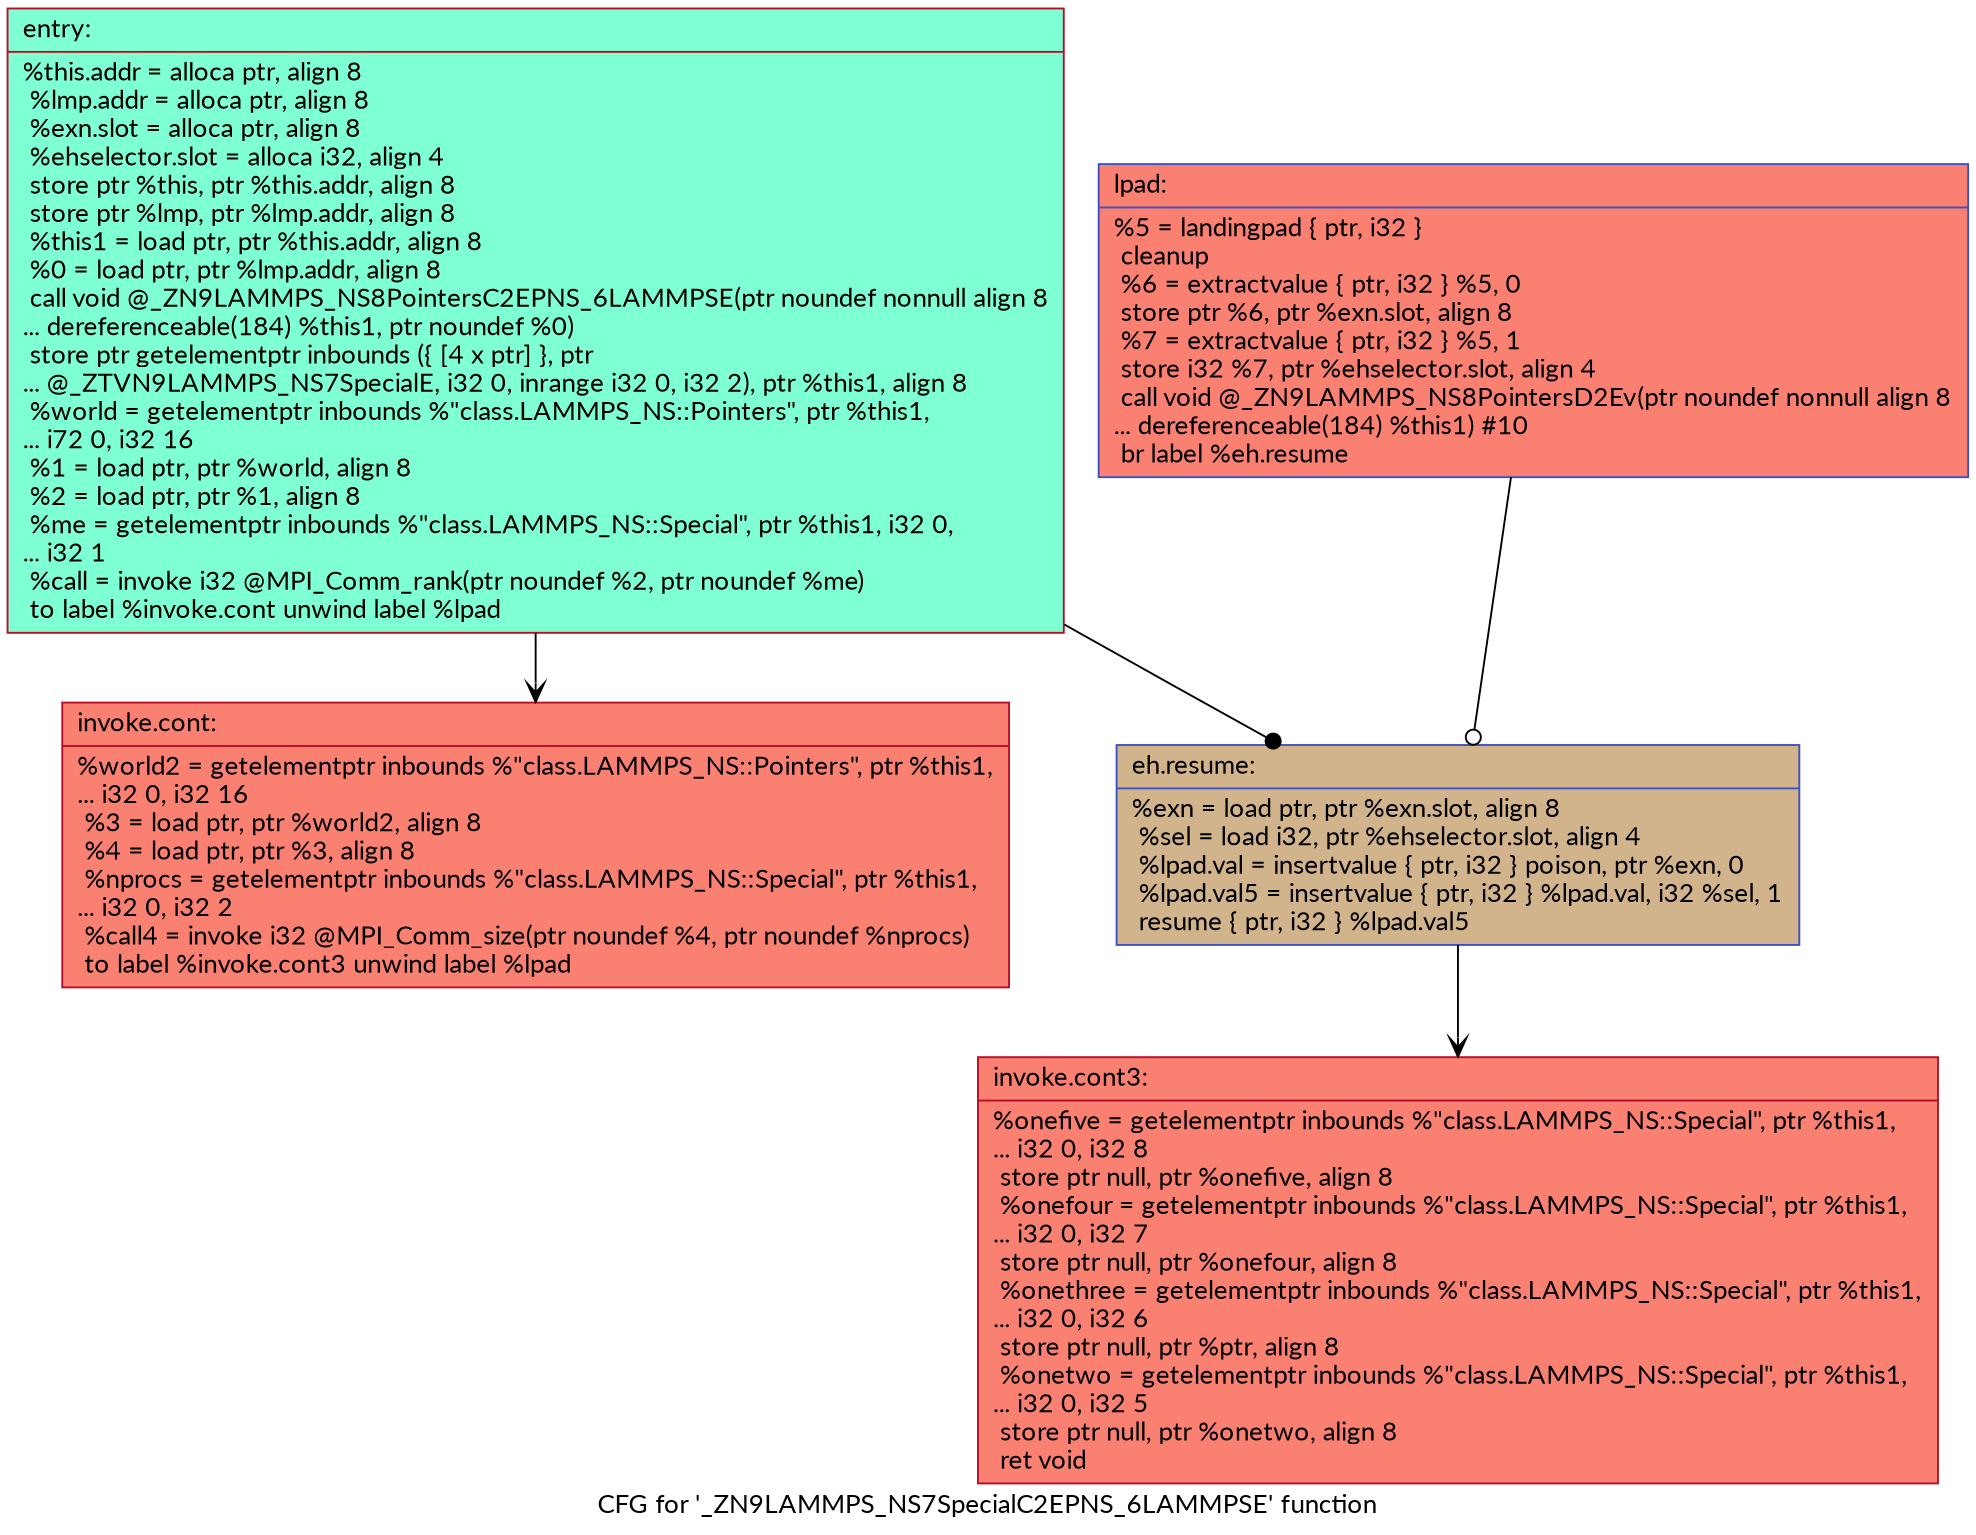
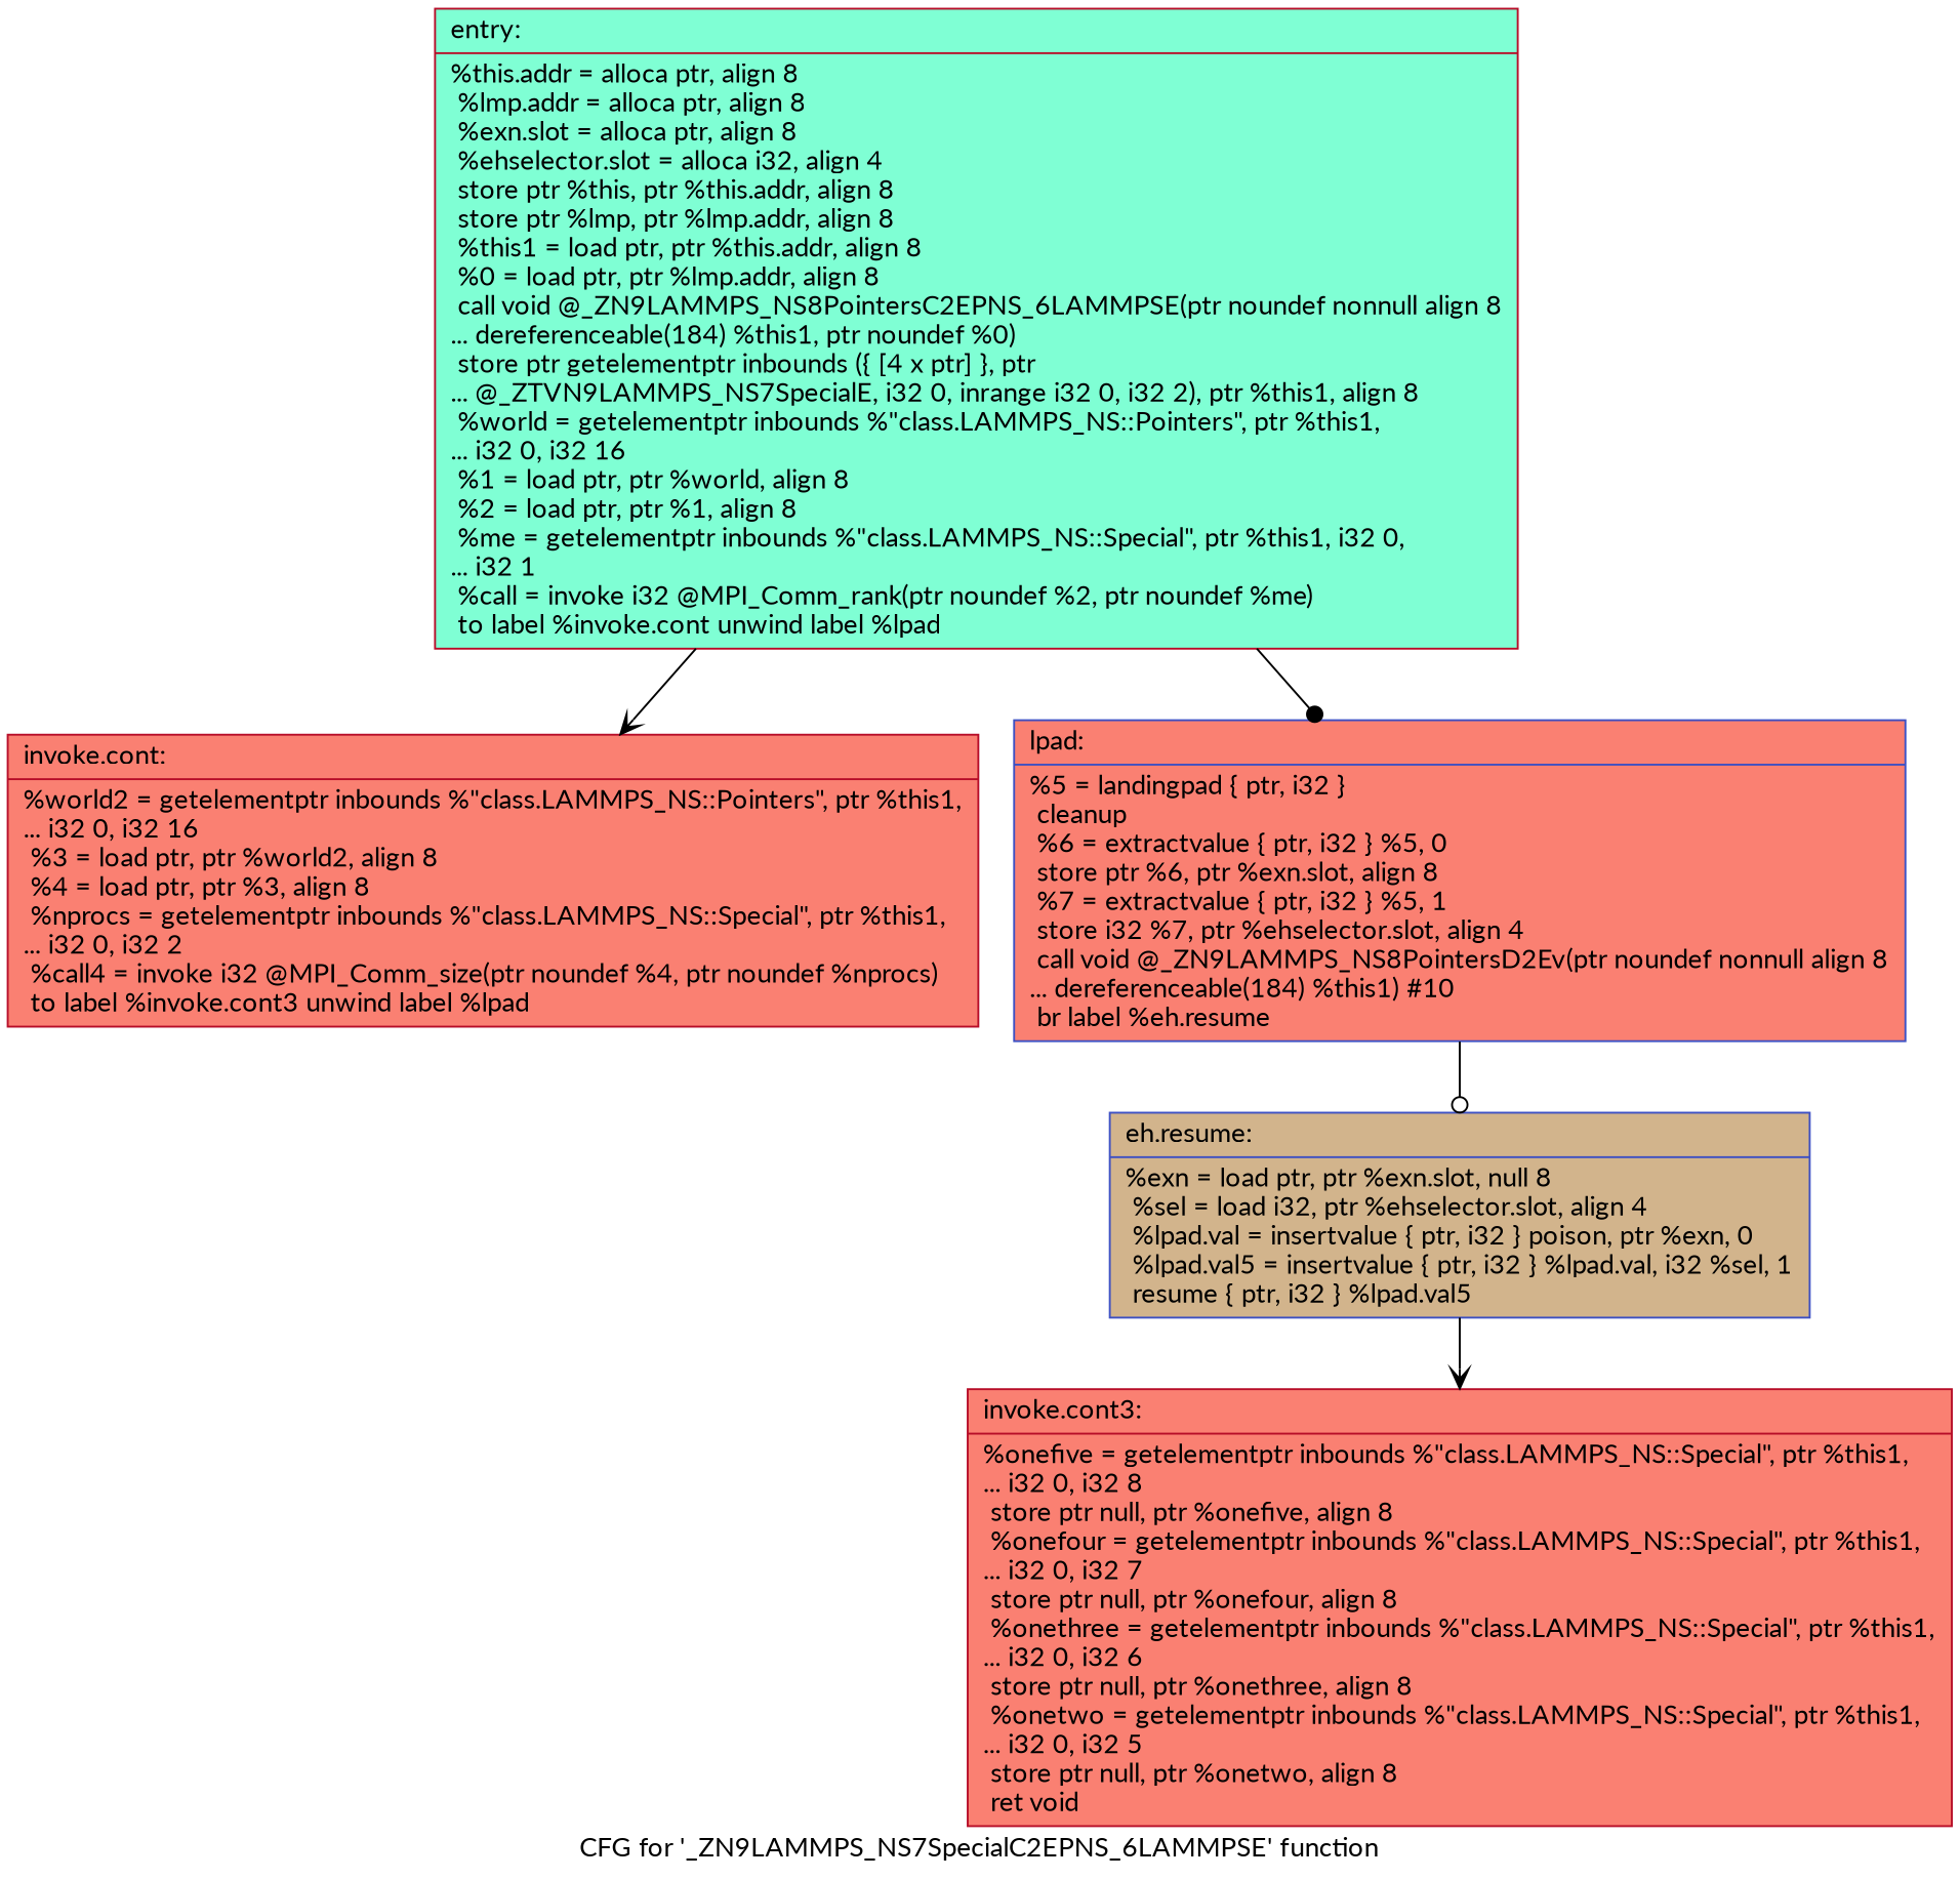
  digraph {
    fontname=Lato
    label="CFG for '_ZN9LAMMPS_NS7SpecialC2EPNS_6LAMMPSE' function"
    node [color="#b70d28ff" fillcolor=salmon fontname=Lato shape=record style=filled]
    edge [arrowhead=vee fontname=Lato]
-   n1 [fillcolor=aquamarine label="{entry:\l|  %this.addr = alloca ptr, align 8\l  %lmp.addr = alloca ptr, align 8\l  %exn.slot = alloca ptr, align 8\l  %ehselector.slot = alloca i32, align 4\l  store ptr %this, ptr %this.addr, align 8\l  store ptr %lmp, ptr %lmp.addr, align 8\l  %this1 = load ptr, ptr %this.addr, align 8\l  %0 = load ptr, ptr %lmp.addr, align 8\l  call void @_ZN9LAMMPS_NS8PointersC2EPNS_6LAMMPSE(ptr noundef nonnull align 8\l... dereferenceable(184) %this1, ptr noundef %0)\l  store ptr getelementptr inbounds (\{ [4 x ptr] \}, ptr\l... @_ZTVN9LAMMPS_NS7SpecialE, i32 0, inrange i32 0, i32 2), ptr %this1, align 8\l  %world = getelementptr inbounds %\"class.LAMMPS_NS::Pointers\", ptr %this1,\l... i72 0, i32 16\l  %1 = load ptr, ptr %world, align 8\l  %2 = load ptr, ptr %1, align 8\l  %me = getelementptr inbounds %\"class.LAMMPS_NS::Special\", ptr %this1, i32 0,\l... i32 1\l  %call = invoke i32 @MPI_Comm_rank(ptr noundef %2, ptr noundef %me)\l          to label %invoke.cont unwind label %lpad\l}"]
+   n1 [fillcolor=aquamarine label="{entry:\l|  %this.addr = alloca ptr, align 8\l  %lmp.addr = alloca ptr, align 8\l  %exn.slot = alloca ptr, align 8\l  %ehselector.slot = alloca i32, align 4\l  store ptr %this, ptr %this.addr, align 8\l  store ptr %lmp, ptr %lmp.addr, align 8\l  %this1 = load ptr, ptr %this.addr, align 8\l  %0 = load ptr, ptr %lmp.addr, align 8\l  call void @_ZN9LAMMPS_NS8PointersC2EPNS_6LAMMPSE(ptr noundef nonnull align 8\l... dereferenceable(184) %this1, ptr noundef %0)\l  store ptr getelementptr inbounds (\{ [4 x ptr] \}, ptr\l... @_ZTVN9LAMMPS_NS7SpecialE, i32 0, inrange i32 0, i32 2), ptr %this1, align 8\l  %world = getelementptr inbounds %\"class.LAMMPS_NS::Pointers\", ptr %this1,\l... i32 0, i32 16\l  %1 = load ptr, ptr %world, align 8\l  %2 = load ptr, ptr %1, align 8\l  %me = getelementptr inbounds %\"class.LAMMPS_NS::Special\", ptr %this1, i32 0,\l... i32 1\l  %call = invoke i32 @MPI_Comm_rank(ptr noundef %2, ptr noundef %me)\l          to label %invoke.cont unwind label %lpad\l}"]
    n2 [label="{invoke.cont:\l|  %world2 = getelementptr inbounds %\"class.LAMMPS_NS::Pointers\", ptr %this1,\l... i32 0, i32 16\l  %3 = load ptr, ptr %world2, align 8\l  %4 = load ptr, ptr %3, align 8\l  %nprocs = getelementptr inbounds %\"class.LAMMPS_NS::Special\", ptr %this1,\l... i32 0, i32 2\l  %call4 = invoke i32 @MPI_Comm_size(ptr noundef %4, ptr noundef %nprocs)\l          to label %invoke.cont3 unwind label %lpad\l}"]
    n3 [color="#3d50c3ff" label="{lpad:\l|  %5 = landingpad \{ ptr, i32 \}\l          cleanup\l  %6 = extractvalue \{ ptr, i32 \} %5, 0\l  store ptr %6, ptr %exn.slot, align 8\l  %7 = extractvalue \{ ptr, i32 \} %5, 1\l  store i32 %7, ptr %ehselector.slot, align 4\l  call void @_ZN9LAMMPS_NS8PointersD2Ev(ptr noundef nonnull align 8\l... dereferenceable(184) %this1) #10\l  br label %eh.resume\l}"]
-   n4 [color="#3d50c3ff" fillcolor=tan label="{eh.resume:\l|  %exn = load ptr, ptr %exn.slot, align 8\l  %sel = load i32, ptr %ehselector.slot, align 4\l  %lpad.val = insertvalue \{ ptr, i32 \} poison, ptr %exn, 0\l  %lpad.val5 = insertvalue \{ ptr, i32 \} %lpad.val, i32 %sel, 1\l  resume \{ ptr, i32 \} %lpad.val5\l}"]
-   n5 [label="{invoke.cont3:\l|  %onefive = getelementptr inbounds %\"class.LAMMPS_NS::Special\", ptr %this1,\l... i32 0, i32 8\l  store ptr null, ptr %onefive, align 8\l  %onefour = getelementptr inbounds %\"class.LAMMPS_NS::Special\", ptr %this1,\l... i32 0, i32 7\l  store ptr null, ptr %onefour, align 8\l  %onethree = getelementptr inbounds %\"class.LAMMPS_NS::Special\", ptr %this1,\l... i32 0, i32 6\l  store ptr null, ptr %ptr, align 8\l  %onetwo = getelementptr inbounds %\"class.LAMMPS_NS::Special\", ptr %this1,\l... i32 0, i32 5\l  store ptr null, ptr %onetwo, align 8\l  ret void\l}"]
+   n4 [color="#3d50c3ff" fillcolor=tan label="{eh.resume:\l|  %exn = load ptr, ptr %exn.slot, null 8\l  %sel = load i32, ptr %ehselector.slot, align 4\l  %lpad.val = insertvalue \{ ptr, i32 \} poison, ptr %exn, 0\l  %lpad.val5 = insertvalue \{ ptr, i32 \} %lpad.val, i32 %sel, 1\l  resume \{ ptr, i32 \} %lpad.val5\l}"]
+   n5 [label="{invoke.cont3:\l|  %onefive = getelementptr inbounds %\"class.LAMMPS_NS::Special\", ptr %this1,\l... i32 0, i32 8\l  store ptr null, ptr %onefive, align 8\l  %onefour = getelementptr inbounds %\"class.LAMMPS_NS::Special\", ptr %this1,\l... i32 0, i32 7\l  store ptr null, ptr %onefour, align 8\l  %onethree = getelementptr inbounds %\"class.LAMMPS_NS::Special\", ptr %this1,\l... i32 0, i32 6\l  store ptr null, ptr %onethree, align 8\l  %onetwo = getelementptr inbounds %\"class.LAMMPS_NS::Special\", ptr %this1,\l... i32 0, i32 5\l  store ptr null, ptr %onetwo, align 8\l  ret void\l}"]
    n1 -> n2
-   n1 -> n4 [arrowhead=dot]
+   n1 -> n3 [arrowhead=dot]
    n3 -> n4 [arrowhead=odot]
    n4 -> n5
  }
